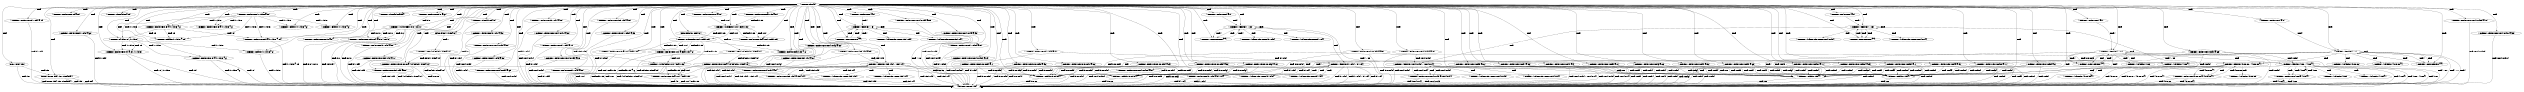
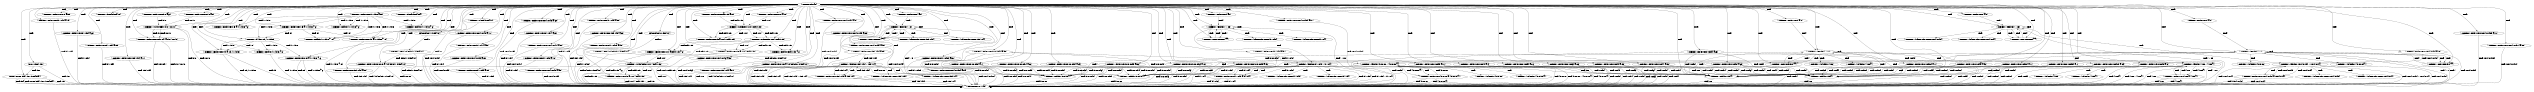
  digraph {
    fontname="DejaVu Sans"
    node [fontname="DejaVu Sans"]
    edge [fontname="DejaVu Sans"]
    n1 [label="(METHOD,udmuifol)"]
    n2 [label="(PARAM,char* ujaz)"]
    n3 [label="(<operator>.assignment,dxq = 64)"]
    n4 [label="(<operator>.assignment,uzrzl = 40)"]
    n5 [label="(<operator>.assignment,vaj = 10)"]
    n6 [label="(<operator>.assignment,mcc = (int*)calloc(14, sizeof(int)))"]
    n7 [label="(calloc,calloc(14, cast(int)))"]
    n8 [label="(<operator>.sizeOf,sizeof(int))"]
    n9 [label="(<operator>.assignment,hxwjcina = 28)"]
    n10 [label="(<operator>.assignment,blxwp[0] = 94)"]
    n11 [label="(<operator>.assignment,mamikpm[0] = 73)"]
    n12 [label="(<operator>.assignment,mcc[0] = 65)"]
    n13 [label="(<operator>.assignment,blxwp[1] = 49)"]
    n14 [label="(<operator>.assignment,nbajym[0] = 39)"]
    n15 [label="(<operator>.assignment,mcc[1] = 83)"]
    n16 [label="(<operator>.assignment,blxwp[2] = 61)"]
    n17 [label="(<operator>.assignment,vaj = hxwjcina + 6)"]
    n18 [label="(<operator>.addition,hxwjcina + 6)"]
    n19 [label="(<operator>.assignment,mcc[2] = 65)"]
    n20 [label="(strncpy,strncpy(gjtfl, ujaz, sizeof(gjtfl)))"]
    n21 [label="(<operator>.sizeOf,sizeof(gjtfl))"]
    n22 [label="(<operator>.assignment,blxwp[3] = 58)"]
    n23 [label="(<operator>.assignment,nbajym[1] = 74)"]
    n24 [label="(<operator>.assignment,zpukp = 5)"]
    n25 [label="(<operator>.assignment,nbajym[2] = 38)"]
    n26 [label="(<operator>.assignment,bxtqvco = (int*)calloc(7, sizeof(int)))"]
    n27 [label="(calloc,calloc(7, sizeof(int)))"]
    n28 [label="(<operator>.sizeOf,sizeof(int))"]
+   n29 [label="(<operator>.assignment,mamikpm[1] = 74)"]
    n30 [label="(<operator>.assignment,blxwp[4] = 90)"]
    n31 [label="(<operator>.assignment,vaj = hxwjcina + 6)"]
    n32 [label="(<operator>.addition,hxwjcina + 6)"]
    n33 [label="(<operator>.assignment,mamikpm[2] = 52)"]
    n34 [label="(<operator>.assignment,blxwp[5] = 82)"]
    n35 [label="(<operator>.assignment,bxtqvco[0] = 95)"]
    n36 [label="(<operator>.assignment,mcc[3] = 20)"]
    n37 [label="(<operator>.assignment,gofzhwdp = 24)"]
    n38 [label="(<operator>.assignment,mamikpm[3] = 60)"]
    n39 [label="(<operator>.assignment,blxwp[7] = 18)"]
    n40 [label="(<operator>.assignment,mamikpm[4] = 81)"]
    n41 [label="(<operator>.assignment,mdmygfyl = dxq * zpukp)"]
    n42 [label="(<operator>.multiplication,dxq * zpukp)"]
    n43 [label="(<operator>.assignment,bxtqvco[1] = 29)"]
    n44 [label="(<operator>.assignment,blxwp[8] = 70)"]
    n45 [label="(<operator>.assignment,njzj = hxwjcina + vaj)"]
    n46 [label="(<operator>.addition,hxwjcina + vaj)"]
    n47 [label="(<operator>.assignment,mamikpm[5] = 98)"]
    n48 [label="(<operator>.assignment,mcc[4] = 9)"]
    n49 [label="(<operator>.assignment,blxwp[9] = 55)"]
    n50 [label="(<operator>.assignment,nbajym[3] = 28)"]
    n51 [label="(<operator>.assignment,blxwp[10] = 98)"]
    n52 [label="(<operator>.assignment,mamikpm[6] = 52)"]
    n53 [label="(<operator>.assignment,njzj = vaj / hxwjcina)"]
    n54 [label="(<operator>.division,vaj / hxwjcina)"]
    n55 [label="(<operator>.assignment,bxtqvco[2] = 4)"]
    n56 [label="(<operator>.assignment,vaj = hxwjcina + 6)"]
    n57 [label="(<operator>.addition,hxwjcina + 6)"]
    n58 [label="(<operator>.assignment,nbajym[4] = 24)"]
    n59 [label="(<operator>.assignment,mamikpm[7] = 2)"]
    n60 [label="(<operator>.assignment,mamikpm[8] = 83)"]
    n61 [label="(<operator>.assignment,mcc[5] = 17)"]
    n62 [label="(<operator>.assignment,rlg = uzrzl - gofzhwdp)"]
    n63 [label="(<operator>.subtraction,uzrzl - gofzhwdp)"]
    n64 [label="(<operator>.assignment,mamikpm[9] = 98)"]
    n65 [label="(<operator>.assignment,blxwp[12] = 54)"]
    n66 [label="(<operator>.assignment,i = 1)"]
    n67 [label="(<operator>.lessThan,i < 5)"]
    n68 [label="(<operator>.postIncrement,i++)"]
    n69 [label="(<operator>.assignment,bxtqvco[3] = 92)"]
    n70 [label="(<operator>.assignment,mamikpm[11] = 19)"]
    n71 [label="(<operator>.assignment,bxtqvco[4] = 22)"]
    n72 [label="(<operator>.assignment,mamikpm[12] = 27)"]
    n73 [label="(<operator>.assignment,bxtqvco[5] = 38)"]
    n74 [label="(<operator>.assignment,mcc[6] = 28)"]
    n75 [label="(<operator>.assignment,mcc[7] = 83)"]
    n76 [label="(<operator>.assignment,rlg = uzrzl - gofzhwdp)"]
    n77 [label="(<operator>.subtraction,uzrzl - gofzhwdp)"]
    n78 [label="(<operator>.assignment,mcc[8] = 8)"]
    n79 [label="(<operator>.assignment,mamikpm[13] = 70)"]
    n80 [label="(<operator>.assignment,mcc[9] = 91)"]
    n81 [label="(<operator>.assignment,mcc[10] = 89)"]
    n82 [label="(<operator>.assignment,i = 1)"]
    n83 [label="(<operator>.lessThan,i < 13)"]
    n84 [label="(<operator>.postIncrement,i++)"]
    n85 [label="(<operator>.assignment,mcc[11] = 77)"]
    n86 [label="(<operator>.assignment,mamikpm[14] = 33)"]
    n87 [label="(<operator>.assignment,uzrzl = gofzhwdp + 6)"]
    n88 [label="(<operator>.addition,gofzhwdp + 6)"]
    n89 [label="(<operator>.assignment,rlg = uzrzl * gofzhwdp)"]
    n90 [label="(<operator>.multiplication,uzrzl * gofzhwdp)"]
    n91 [label="(<operator>.assignment,i = 1)"]
    n92 [label="(<operator>.lessThan,i < 15)"]
    n93 [label="(<operator>.postIncrement,i++)"]
    n94 [label="(<operator>.assignment,mcc[12] = 77)"]
    n95 [label="(<operator>.assignment,mcc[13] = 4)"]
    n96 [label="(<operator>.assignment,bxtqvco[6] = 78)"]
    n97 [label="(<operator>.assignment,i = 1)"]
    n98 [label="(<operator>.lessThan,i < 14)"]
    n99 [label="(<operator>.postIncrement,i++)"]
    n100 [label="(<operator>.addition,mcc+i)"]
    n101 [label="(<operator>.addition,mcc+i)"]
    n102 [label="(<operator>.assignment,i = 1)"]
    n103 [label="(<operator>.lessThan,i < 7)"]
    n104 [label="(<operator>.postIncrement,i++)"]
    n105 [label="(<operator>.addition,bxtqvco+i)"]
    n106 [label="(<operator>.addition,bxtqvco+i)"]
-   n107 [label="(METHOD_METHOD,void)"]
+   n107 [label="(METHOD_RETURN,void)"]
    n108 [label="(<operator>.cast,(int*)calloc(14, sizeof(int)))"]
    n109 [label="(<operator>.lessThan,blxwp[0] < blxwp[i])"]
    n110 [label="(<operator>.lessThan,mamikpm[0] < mamikpm[i])"]
    n111 [label="(<operator>.lessThan,*mcc < *(mcc+i))"]
    n112 [label="(<operator>.lessThan,nbajym[0] < nbajym[i])"]
    n113 [label="(<operator>.cast,(int*)calloc(7, sizeof(int)))"]
    n114 [label="(<operator>.lessThan,*bxtqvco < *(bxtqvco+i))"]
    n115 [label="(<operator>.indirectIndexAccess,nbajym[0])"]
    n116 [label="(<operator>.indirectIndexAccess,nbajym[i])"]
    n117 [label="(<operator>.indirectIndexAccess,blxwp[0])"]
    n118 [label="(<operator>.indirectIndexAccess,blxwp[i])"]
    n119 [label="(<operator>.indirectIndexAccess,mamikpm[0])"]
    n120 [label="(<operator>.indirectIndexAccess,mamikpm[i])"]
    n121 [label="(<operator>.indirection,*mcc)"]
    n122 [label="(<operator>.indirection,*(mcc+i))"]
    n123 [label="(<operator>.indirection,*bxtqvco)"]
    n124 [label="(<operator>.indirection,*(bxtqvco+i))"]
    n125 [label="(<operator>.assignment,blxwp[0] = blxwp[i])"]
    n126 [label="(<operator>.indirectIndexAccess,blxwp[0])"]
    n127 [label="(<operator>.indirectIndexAccess,blxwp[i])"]
    n128 [label="(<operator>.assignment,mamikpm[0] = mamikpm[i])"]
    n129 [label="(<operator>.indirectIndexAccess,mamikpm[0])"]
    n130 [label="(<operator>.indirectIndexAccess,mamikpm[i])"]
    n131 [label="(<operator>.assignment,*mcc = *(mcc+i))"]
    n132 [label="(<operator>.indirection,*mcc)"]
    n133 [label="(<operator>.indirection,*(mcc+i))"]
    n134 [label="(<operator>.assignment,nbajym[0] = nbajym[i])"]
    n135 [label="(<operator>.indirectIndexAccess,nbajym[0])"]
    n136 [label="(<operator>.indirectIndexAccess,nbajym[i])"]
    n137 [label="(<operator>.assignment,*bxtqvco = *(bxtqvco+i))"]
    n138 [label="(<operator>.indirection,*bxtqvco)"]
    n139 [label="(<operator>.indirection,*(bxtqvco+i))"]
    n1 -> n2 [label="DDG: "]
    n1 -> n3 [label="DDG: "]
    n1 -> n4 [label="DDG: "]
    n1 -> n5 [label="DDG: "]
    n1 -> n6 [label="DDG: "]
    n1 -> n7 [label="DDG: "]
    n1 -> n8 [label="DDG: "]
    n1 -> n9 [label="DDG: "]
    n1 -> n10 [label="DDG: "]
    n1 -> n11 [label="DDG: "]
    n1 -> n12 [label="DDG: "]
    n1 -> n13 [label="DDG: "]
    n1 -> n14 [label="DDG: "]
    n1 -> n15 [label="DDG: "]
    n1 -> n16 [label="DDG: "]
    n1 -> n17 [label="DDG: "]
    n1 -> n18 [label="DDG: "]
    n1 -> n19 [label="DDG: "]
    n1 -> n20 [label="DDG: "]
    n1 -> n21 [label="DDG: "]
    n1 -> n22 [label="DDG: "]
    n1 -> n23 [label="DDG: "]
    n1 -> n24 [label="DDG: "]
    n1 -> n25 [label="DDG: "]
    n1 -> n26 [label="DDG: "]
    n1 -> n27 [label="DDG: "]
    n1 -> n28 [label="DDG: "]
+   n1 -> n29 [label="DDG: "]
    n1 -> n30 [label="DDG: "]
    n1 -> n31 [label="DDG: "]
    n1 -> n32 [label="DDG: "]
    n1 -> n33 [label="DDG: "]
    n1 -> n34 [label="DDG: "]
    n1 -> n35 [label="DDG: "]
    n1 -> n36 [label="DDG: "]
    n1 -> n37 [label="DDG: "]
    n1 -> n38 [label="DDG: "]
    n1 -> n39 [label="DDG: "]
    n1 -> n40 [label="DDG: "]
    n1 -> n41 [label="DDG: "]
    n1 -> n42 [label="DDG: "]
    n1 -> n43 [label="DDG: "]
    n1 -> n44 [label="DDG: "]
    n1 -> n45 [label="DDG: "]
    n1 -> n46 [label="DDG: "]
    n1 -> n47 [label="DDG: "]
    n1 -> n48 [label="DDG: "]
    n1 -> n49 [label="DDG: "]
    n1 -> n50 [label="DDG: "]
    n1 -> n51 [label="DDG: "]
    n1 -> n52 [label="DDG: "]
    n1 -> n53 [label="DDG: "]
    n1 -> n54 [label="DDG: "]
    n1 -> n55 [label="DDG: "]
    n1 -> n56 [label="DDG: "]
    n1 -> n57 [label="DDG: "]
    n1 -> n58 [label="DDG: "]
    n1 -> n59 [label="DDG: "]
    n1 -> n60 [label="DDG: "]
    n1 -> n61 [label="DDG: "]
    n1 -> n62 [label="DDG: "]
    n1 -> n63 [label="DDG: "]
    n1 -> n64 [label="DDG: "]
    n1 -> n65 [label="DDG: "]
    n1 -> n66 [label="DDG: "]
    n1 -> n67 [label="DDG: "]
    n1 -> n68 [label="DDG: "]
    n1 -> n69 [label="DDG: "]
    n1 -> n70 [label="DDG: "]
    n1 -> n71 [label="DDG: "]
    n1 -> n72 [label="DDG: "]
    n1 -> n73 [label="DDG: "]
    n1 -> n74 [label="DDG: "]
    n1 -> n75 [label="DDG: "]
    n1 -> n76 [label="DDG: "]
    n1 -> n77 [label="DDG: "]
    n1 -> n78 [label="DDG: "]
    n1 -> n79 [label="DDG: "]
    n1 -> n80 [label="DDG: "]
    n1 -> n81 [label="DDG: "]
    n1 -> n82 [label="DDG: "]
    n1 -> n83 [label="DDG: "]
    n1 -> n84 [label="DDG: "]
    n1 -> n85 [label="DDG: "]
    n1 -> n86 [label="DDG: "]
    n1 -> n87 [label="DDG: "]
    n1 -> n88 [label="DDG: "]
    n1 -> n89 [label="DDG: "]
    n1 -> n90 [label="DDG: "]
    n1 -> n91 [label="DDG: "]
    n1 -> n92 [label="DDG: "]
    n1 -> n93 [label="DDG: "]
    n1 -> n94 [label="DDG: "]
    n1 -> n95 [label="DDG: "]
    n1 -> n96 [label="DDG: "]
    n1 -> n97 [label="DDG: "]
    n1 -> n98 [label="DDG: "]
    n1 -> n99 [label="DDG: "]
    n1 -> n100 [label="DDG: "]
    n1 -> n101 [label="DDG: "]
    n1 -> n102 [label="DDG: "]
    n1 -> n103 [label="DDG: "]
    n1 -> n104 [label="DDG: "]
    n1 -> n105 [label="DDG: "]
    n1 -> n106 [label="DDG: "]
    n2 -> n20 [label="DDG: ujaz"]
    n2 -> n107 [label="DDG: ujaz"]
    n3 -> n42 [label="DDG: dxq"]
    n4 -> n63 [label="DDG: uzrzl"]
    n6 -> n100 [label="DDG: mcc"]
    n6 -> n101 [label="DDG: mcc"]
    n6 -> n107 [label="DDG: mcc"]
    n6 -> n107 [label="DDG: (int*)calloc(14, sizeof(int))"]
    n7 -> n108 [label="DDG: 14"]
    n9 -> n17 [label="DDG: hxwjcina"]
    n9 -> n18 [label="DDG: hxwjcina"]
    n9 -> n31 [label="DDG: hxwjcina"]
    n9 -> n32 [label="DDG: hxwjcina"]
    n9 -> n45 [label="DDG: hxwjcina"]
    n9 -> n46 [label="DDG: hxwjcina"]
    n9 -> n54 [label="DDG: hxwjcina"]
    n10 -> n107 [label="DDG: blxwp[0]"]
    n10 -> n109 [label="DDG: blxwp[0]"]
    n11 -> n107 [label="DDG: mamikpm[0]"]
    n11 -> n110 [label="DDG: mamikpm[0]"]
    n12 -> n100 [label="DDG: mcc[0]"]
    n12 -> n101 [label="DDG: mcc[0]"]
    n12 -> n107 [label="DDG: mcc[0]"]
    n12 -> n111 [label="DDG: mcc[0]"]
    n13 -> n107 [label="DDG: blxwp[1]"]
    n14 -> n107 [label="DDG: nbajym[0]"]
    n14 -> n112 [label="DDG: nbajym[0]"]
    n15 -> n100 [label="DDG: mcc[1]"]
    n15 -> n101 [label="DDG: mcc[1]"]
    n15 -> n107 [label="DDG: mcc[1]"]
    n16 -> n107 [label="DDG: blxwp[2]"]
    n19 -> n100 [label="DDG: mcc[2]"]
    n19 -> n101 [label="DDG: mcc[2]"]
    n19 -> n107 [label="DDG: mcc[2]"]
    n20 -> n107 [label="DDG: strncpy(gjtfl, ujaz, sizeof(gjtfl))"]
    n20 -> n107 [label="DDG: ujaz"]
    n20 -> n107 [label="DDG: gjtfl"]
    n22 -> n107 [label="DDG: blxwp[3]"]
    n23 -> n107 [label="DDG: nbajym[1]"]
-   n42 -> n24 [label="DDG: zpukp"]
+   n24 -> n42 [label="DDG: zpukp"]
    n25 -> n107 [label="DDG: nbajym[2]"]
    n26 -> n105 [label="DDG: bxtqvco"]
    n26 -> n107 [label="DDG: bxtqvco"]
    n26 -> n107 [label="DDG: (int*)calloc(7, sizeof(int))"]
    n27 -> n113 [label="DDG: 7"]
    n28 -> n107 [label="DDG: int"]
+   n29 -> n107 [label="DDG: mamikpm[1]"]
    n30 -> n107 [label="DDG: blxwp[4]"]
    n31 -> n45 [label="DDG: vaj"]
    n31 -> n46 [label="DDG: vaj"]
    n31 -> n54 [label="DDG: vaj"]
    n33 -> n107 [label="DDG: mamikpm[2]"]
    n34 -> n107 [label="DDG: blxwp[5]"]
    n35 -> n105 [label="DDG: bxtqvco[0]"]
    n35 -> n106 [label="DDG: bxtqvco[0]"]
    n35 -> n107 [label="DDG: bxtqvco[0]"]
    n35 -> n114 [label="DDG: bxtqvco[0]"]
    n36 -> n100 [label="DDG: mcc[3]"]
    n36 -> n101 [label="DDG: mcc[3]"]
    n36 -> n107 [label="DDG: mcc[3]"]
    n37 -> n63 [label="DDG: gofzhwdp"]
    n38 -> n107 [label="DDG: mamikpm[3]"]
    n39 -> n107 [label="DDG: blxwp[7]"]
    n40 -> n107 [label="DDG: mamikpm[4]"]
    n41 -> n107 [label="DDG: mdmygfyl"]
    n41 -> n107 [label="DDG: dxq * zpukp"]
    n42 -> n41 [label="DDG: dxq"]
    n42 -> n41 [label="DDG: zpukp"]
    n42 -> n107 [label="DDG: dxq"]
    n42 -> n107 [label="DDG: zpukp"]
    n43 -> n105 [label="DDG: bxtqvco[1]"]
    n43 -> n106 [label="DDG: bxtqvco[1]"]
    n43 -> n107 [label="DDG: bxtqvco[1]"]
    n44 -> n107 [label="DDG: blxwp[8]"]
    n45 -> n107 [label="DDG: hxwjcina + vaj"]
    n47 -> n107 [label="DDG: mamikpm[5]"]
    n48 -> n100 [label="DDG: mcc[4]"]
    n48 -> n101 [label="DDG: mcc[4]"]
    n48 -> n107 [label="DDG: mcc[4]"]
    n49 -> n107 [label="DDG: blxwp[9]"]
    n50 -> n107 [label="DDG: nbajym[3]"]
    n51 -> n107 [label="DDG: blxwp[10]"]
    n52 -> n107 [label="DDG: mamikpm[6]"]
    n53 -> n107 [label="DDG: vaj / hxwjcina"]
    n53 -> n107 [label="DDG: njzj"]
    n54 -> n53 [label="DDG: vaj"]
    n54 -> n53 [label="DDG: hxwjcina"]
    n54 -> n56 [label="DDG: hxwjcina"]
    n54 -> n57 [label="DDG: hxwjcina"]
    n55 -> n105 [label="DDG: bxtqvco[2]"]
    n55 -> n106 [label="DDG: bxtqvco[2]"]
    n55 -> n107 [label="DDG: bxtqvco[2]"]
    n56 -> n107 [label="DDG: hxwjcina + 6"]
    n56 -> n107 [label="DDG: vaj"]
    n57 -> n107 [label="DDG: hxwjcina"]
    n58 -> n107 [label="DDG: nbajym[4]"]
    n59 -> n107 [label="DDG: mamikpm[7]"]
    n60 -> n107 [label="DDG: mamikpm[8]"]
    n61 -> n100 [label="DDG: mcc[5]"]
    n61 -> n101 [label="DDG: mcc[5]"]
    n61 -> n107 [label="DDG: mcc[5]"]
    n63 -> n62 [label="DDG: uzrzl"]
    n63 -> n62 [label="DDG: gofzhwdp"]
    n63 -> n77 [label="DDG: uzrzl"]
    n63 -> n77 [label="DDG: gofzhwdp"]
    n64 -> n107 [label="DDG: mamikpm[9]"]
    n65 -> n107 [label="DDG: blxwp[12]"]
    n66 -> n67 [label="DDG: i"]
    n67 -> n67 [label="CDG: "]
    n67 -> n68 [label="DDG: i"]
    n67 -> n68 [label="CDG: "]
    n67 -> n107 [label="DDG: i < 5"]
    n67 -> n112 [label="CDG: "]
    n67 -> n115 [label="CDG: "]
    n67 -> n116 [label="CDG: "]
    n68 -> n67 [label="DDG: i"]
    n69 -> n105 [label="DDG: bxtqvco[3]"]
    n69 -> n106 [label="DDG: bxtqvco[3]"]
    n69 -> n107 [label="DDG: bxtqvco[3]"]
    n70 -> n107 [label="DDG: mamikpm[11]"]
    n71 -> n105 [label="DDG: bxtqvco[4]"]
    n71 -> n106 [label="DDG: bxtqvco[4]"]
    n71 -> n107 [label="DDG: bxtqvco[4]"]
    n72 -> n107 [label="DDG: mamikpm[12]"]
    n73 -> n105 [label="DDG: bxtqvco[5]"]
    n73 -> n106 [label="DDG: bxtqvco[5]"]
    n73 -> n107 [label="DDG: bxtqvco[5]"]
    n74 -> n100 [label="DDG: mcc[6]"]
    n74 -> n101 [label="DDG: mcc[6]"]
    n74 -> n107 [label="DDG: mcc[6]"]
    n75 -> n100 [label="DDG: mcc[7]"]
    n75 -> n101 [label="DDG: mcc[7]"]
    n75 -> n107 [label="DDG: mcc[7]"]
    n76 -> n107 [label="DDG: uzrzl - gofzhwdp"]
    n77 -> n76 [label="DDG: uzrzl"]
    n77 -> n76 [label="DDG: gofzhwdp"]
    n77 -> n87 [label="DDG: gofzhwdp"]
    n77 -> n88 [label="DDG: gofzhwdp"]
    n77 -> n90 [label="DDG: gofzhwdp"]
    n78 -> n100 [label="DDG: mcc[8]"]
    n78 -> n101 [label="DDG: mcc[8]"]
    n78 -> n107 [label="DDG: mcc[8]"]
    n79 -> n107 [label="DDG: mamikpm[13]"]
    n80 -> n100 [label="DDG: mcc[9]"]
    n80 -> n101 [label="DDG: mcc[9]"]
    n80 -> n107 [label="DDG: mcc[9]"]
    n81 -> n100 [label="DDG: mcc[10]"]
    n81 -> n101 [label="DDG: mcc[10]"]
    n81 -> n107 [label="DDG: mcc[10]"]
    n82 -> n83 [label="DDG: i"]
    n83 -> n83 [label="CDG: "]
    n83 -> n84 [label="DDG: i"]
    n83 -> n84 [label="CDG: "]
    n83 -> n107 [label="DDG: i < 13"]
    n83 -> n109 [label="CDG: "]
    n83 -> n117 [label="CDG: "]
    n83 -> n118 [label="CDG: "]
    n84 -> n83 [label="DDG: i"]
    n85 -> n100 [label="DDG: mcc[11]"]
    n85 -> n101 [label="DDG: mcc[11]"]
    n85 -> n107 [label="DDG: mcc[11]"]
    n86 -> n107 [label="DDG: mamikpm[14]"]
    n87 -> n90 [label="DDG: uzrzl"]
    n87 -> n107 [label="DDG: gofzhwdp + 6"]
    n89 -> n107 [label="DDG: rlg"]
    n89 -> n107 [label="DDG: uzrzl * gofzhwdp"]
    n90 -> n89 [label="DDG: uzrzl"]
    n90 -> n89 [label="DDG: gofzhwdp"]
    n90 -> n107 [label="DDG: uzrzl"]
    n90 -> n107 [label="DDG: gofzhwdp"]
    n91 -> n92 [label="DDG: i"]
    n92 -> n92 [label="CDG: "]
    n92 -> n93 [label="DDG: i"]
    n92 -> n93 [label="CDG: "]
    n92 -> n107 [label="DDG: i < 15"]
    n92 -> n110 [label="CDG: "]
    n92 -> n119 [label="CDG: "]
    n92 -> n120 [label="CDG: "]
    n93 -> n92 [label="DDG: i"]
    n94 -> n100 [label="DDG: mcc[12]"]
    n94 -> n101 [label="DDG: mcc[12]"]
    n94 -> n107 [label="DDG: mcc[12]"]
    n95 -> n100 [label="DDG: mcc[13]"]
    n95 -> n101 [label="DDG: mcc[13]"]
    n95 -> n107 [label="DDG: mcc[13]"]
    n96 -> n105 [label="DDG: bxtqvco[6]"]
    n96 -> n106 [label="DDG: bxtqvco[6]"]
    n96 -> n107 [label="DDG: bxtqvco[6]"]
    n97 -> n98 [label="DDG: i"]
    n98 -> n98 [label="CDG: "]
    n98 -> n99 [label="DDG: i"]
    n98 -> n99 [label="CDG: "]
    n98 -> n100 [label="DDG: i"]
    n98 -> n100 [label="CDG: "]
    n98 -> n101 [label="DDG: i"]
    n98 -> n107 [label="DDG: i < 14"]
    n98 -> n111 [label="CDG: "]
    n98 -> n121 [label="CDG: "]
    n98 -> n122 [label="CDG: "]
    n99 -> n98 [label="DDG: i"]
    n100 -> n107 [label="DDG: mcc"]
    n101 -> n107 [label="DDG: mcc"]
    n102 -> n103 [label="DDG: i"]
    n103 -> n103 [label="CDG: "]
    n103 -> n104 [label="DDG: i"]
    n103 -> n104 [label="CDG: "]
    n103 -> n105 [label="DDG: i"]
    n103 -> n105 [label="CDG: "]
    n103 -> n106 [label="DDG: i"]
    n103 -> n107 [label="DDG: i < 7"]
    n103 -> n107 [label="DDG: i"]
    n103 -> n114 [label="CDG: "]
    n103 -> n123 [label="CDG: "]
    n103 -> n124 [label="CDG: "]
    n104 -> n103 [label="DDG: i"]
    n105 -> n107 [label="DDG: bxtqvco"]
    n106 -> n107 [label="DDG: bxtqvco"]
    n108 -> n6 [label="DDG: calloc(14, sizeof(int))"]
    n108 -> n107 [label="DDG: calloc(14, sizeof(int))"]
    n109 -> n107 [label="DDG: blxwp[0]"]
    n109 -> n107 [label="DDG: blxwp[0] < blxwp[i]"]
    n109 -> n107 [label="DDG: blxwp[i]"]
    n109 -> n125 [label="DDG: blxwp[i]"]
    n109 -> n125 [label="CDG: "]
    n109 -> n126 [label="CDG: "]
    n109 -> n127 [label="CDG: "]
    n110 -> n107 [label="DDG: mamikpm[0] < mamikpm[i]"]
    n110 -> n107 [label="DDG: mamikpm[0]"]
    n110 -> n107 [label="DDG: mamikpm[i]"]
    n110 -> n128 [label="DDG: mamikpm[i]"]
    n110 -> n128 [label="CDG: "]
    n110 -> n129 [label="CDG: "]
    n110 -> n130 [label="CDG: "]
    n111 -> n101 [label="CDG: "]
    n111 -> n107 [label="DDG: *(mcc+i)"]
    n111 -> n107 [label="DDG: *mcc < *(mcc+i)"]
    n111 -> n107 [label="DDG: *mcc"]
    n111 -> n131 [label="DDG: *(mcc+i)"]
    n111 -> n131 [label="CDG: "]
    n111 -> n132 [label="CDG: "]
    n111 -> n133 [label="CDG: "]
    n112 -> n107 [label="DDG: nbajym[0]"]
    n112 -> n107 [label="DDG: nbajym[i]"]
    n112 -> n107 [label="DDG: nbajym[0] < nbajym[i]"]
    n112 -> n134 [label="DDG: nbajym[i]"]
    n112 -> n134 [label="CDG: "]
    n112 -> n135 [label="CDG: "]
    n112 -> n136 [label="CDG: "]
    n113 -> n26 [label="DDG: calloc(7, sizeof(int))"]
    n113 -> n107 [label="DDG: calloc(7, sizeof(int))"]
    n114 -> n106 [label="CDG: "]
    n114 -> n107 [label="DDG: *bxtqvco"]
    n114 -> n107 [label="DDG: *bxtqvco < *(bxtqvco+i)"]
    n114 -> n107 [label="DDG: *(bxtqvco+i)"]
    n114 -> n137 [label="DDG: *(bxtqvco+i)"]
    n114 -> n137 [label="CDG: "]
    n114 -> n138 [label="CDG: "]
    n114 -> n139 [label="CDG: "]
    n125 -> n107 [label="DDG: blxwp[0]"]
    n125 -> n107 [label="DDG: blxwp[i]"]
    n125 -> n109 [label="DDG: blxwp[0]"]
    n128 -> n107 [label="DDG: mamikpm[i]"]
    n128 -> n107 [label="DDG: mamikpm[0]"]
    n128 -> n110 [label="DDG: mamikpm[0]"]
    n131 -> n107 [label="DDG: *(mcc+i)"]
    n131 -> n107 [label="DDG: *mcc"]
    n131 -> n111 [label="DDG: *mcc"]
    n134 -> n107 [label="DDG: nbajym[0]"]
    n134 -> n107 [label="DDG: nbajym[i]"]
    n134 -> n112 [label="DDG: nbajym[0]"]
    n137 -> n107 [label="DDG: *(bxtqvco+i)"]
    n137 -> n107 [label="DDG: *bxtqvco"]
    n137 -> n114 [label="DDG: *bxtqvco"]
  }
